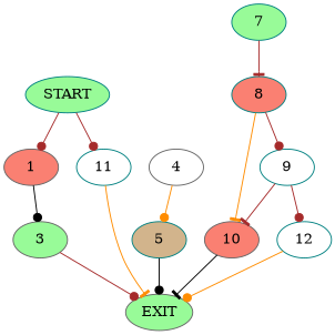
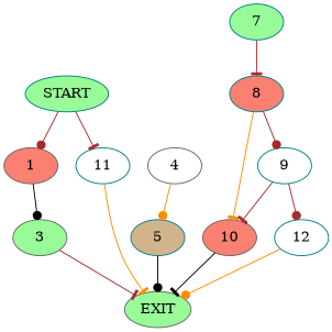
  digraph {
    node [color=teal fillcolor=palegreen style=filled]
    edge [arrowhead=dot color=brown]
    n1 [label=START]
    1 [color=gray40 fillcolor=salmon]
    11 [fillcolor=white]
    3 [color=gray40]
    n5 [color=gray40 label=EXIT]
    4 [color=gray40 fillcolor=white]
    5 [fillcolor=tan]
    8 [fillcolor=salmon]
    7
    9 [fillcolor=white]
    10 [color=gray40 fillcolor=salmon]
    12 [fillcolor=white]
    n1 -> 1
-   n1 -> 11
+   n1 -> 11 [arrowhead=tee]
    1 -> 3 [color=black]
    11 -> n5 [arrowhead=tee color=darkorange]
-   3 -> n5
+   3 -> n5 [arrowhead=tee]
    4 -> 5 [color=darkorange]
    5 -> n5 [color=black]
    8 -> 9
    8 -> 10 [arrowhead=tee color=darkorange]
    7 -> 8 [arrowhead=tee]
    9 -> 10 [arrowhead=tee]
    9 -> 12
    10 -> n5 [arrowhead=tee color=black]
    12 -> n5 [color=darkorange]
  }
